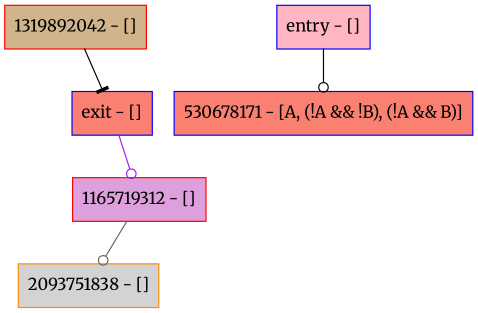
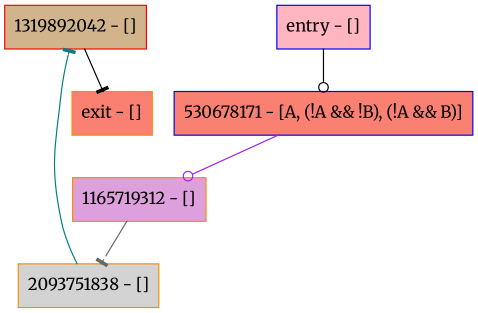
  digraph {
    fontname=Merriweather
    node [color=red fillcolor=salmon fontname=Merriweather shape=record style=filled]
    edge [arrowhead=odot color=black fontname=Merriweather]
    n1 [fillcolor=tan label="1319892042 - []"]
-   n2 [color=blue label="exit - []"]
+   n2 [color=darkorange label="exit - []"]
    n3 [color=blue fillcolor=lightpink label="entry - []"]
    n4 [color=blue label="530678171 - [A, (!A && !B), (!A && B)]"]
-   n5 [fillcolor=plum label="1165719312 - []"]
+   n5 [color=darkorange fillcolor=plum label="1165719312 - []"]
    n6 [color=darkorange fillcolor=lightgrey label="2093751838 - []"]
    n1 -> n2 [arrowhead=tee]
    n3 -> n4
-   n2 -> n5 [color=purple]
-   n5 -> n6 [color=gray40]
+   n4 -> n5 [color=purple]
+   n5 -> n6 [arrowhead=tee color=gray40]
+   n6 -> n1 [arrowhead=tee color=teal]
  }
